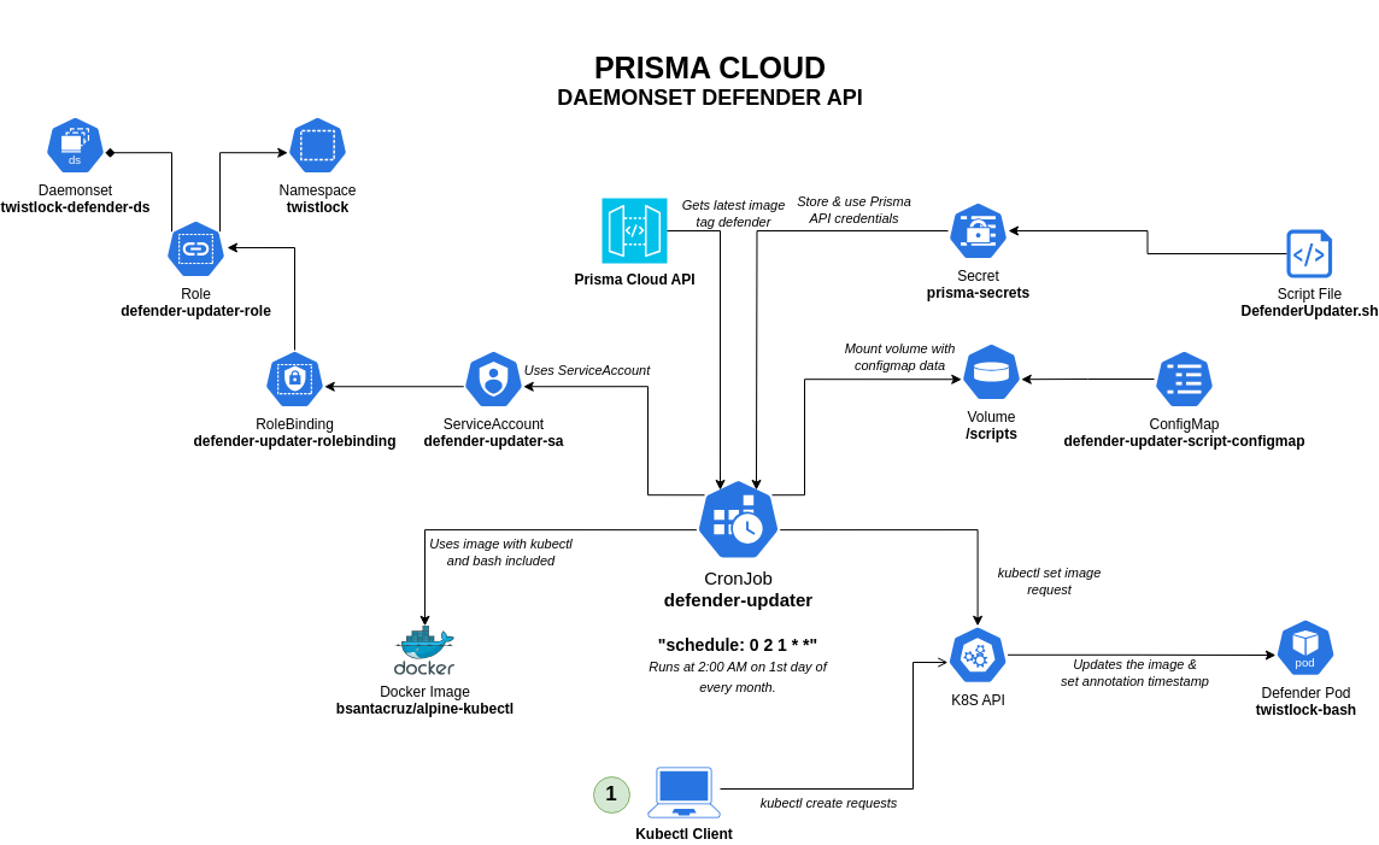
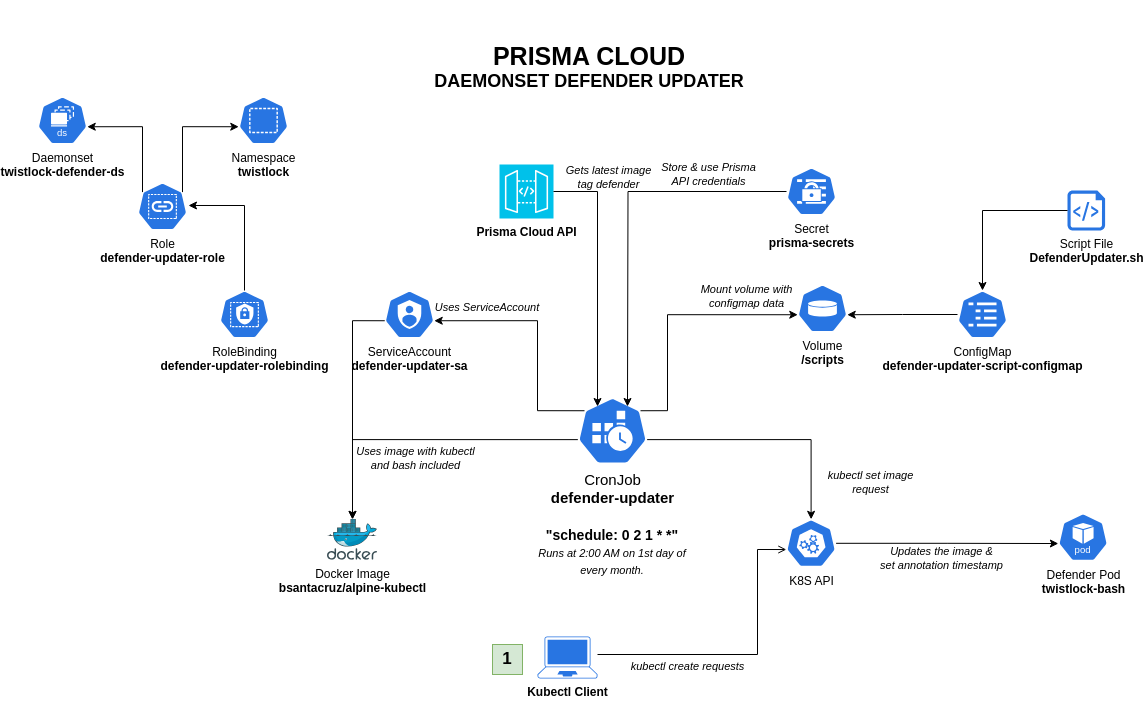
  <mxCell id="0" />
  <mxCell id="1" parent="0" />
  <mxCell id="2" value="Volume&lt;br&gt;&lt;b&gt;/scripts&lt;/b&gt;" style="aspect=fixed;sketch=0;html=1;dashed=0;whitespace=wrap;fillColor=#2875E2;strokeColor=#ffffff;points=[[0.005,0.63,0],[0.1,0.2,0],[0.9,0.2,0],[0.5,0,0],[0.995,0.63,0],[0.72,0.99,0],[0.5,1,0],[0.28,0.99,0]];shape=mxgraph.kubernetes.icon2;prIcon=vol;labelPosition=center;verticalLabelPosition=bottom;align=center;verticalAlign=top;" parent="1" vertex="1"><mxGeometry x="780" y="284" width="50" height="48" as="geometry" /></mxCell>
  <mxCell id="3" value="ServiceAccount&lt;br&gt;&lt;b&gt;defender-updater-sa&lt;/b&gt;" style="aspect=fixed;sketch=0;html=1;dashed=0;whitespace=wrap;fillColor=#2875E2;strokeColor=#ffffff;points=[[0.005,0.63,0],[0.1,0.2,0],[0.9,0.2,0],[0.5,0,0],[0.995,0.63,0],[0.72,0.99,0],[0.5,1,0],[0.28,0.99,0]];shape=mxgraph.kubernetes.icon2;prIcon=sa;labelPosition=center;verticalLabelPosition=bottom;align=center;verticalAlign=top;" parent="1" vertex="1"><mxGeometry x="367" y="290" width="50" height="48" as="geometry" /></mxCell>
  <mxCell id="4" value="Role&lt;br&gt;&lt;b&gt;defender-updater-role&lt;/b&gt;" style="aspect=fixed;sketch=0;html=1;dashed=0;whitespace=wrap;fillColor=#2875E2;strokeColor=#ffffff;points=[[0.005,0.63,0],[0.1,0.2,0],[0.9,0.2,0],[0.5,0,0],[0.995,0.63,0],[0.72,0.99,0],[0.5,1,0],[0.28,0.99,0]];shape=mxgraph.kubernetes.icon2;prIcon=rb;labelPosition=center;verticalLabelPosition=bottom;align=center;verticalAlign=top;" parent="1" vertex="1"><mxGeometry x="120" y="182" width="50" height="48" as="geometry" /></mxCell>
  <mxCell id="5" value="RoleBinding&lt;br&gt;&lt;b&gt;defender-updater-rolebinding&lt;/b&gt;" style="aspect=fixed;sketch=0;html=1;dashed=0;whitespace=wrap;fillColor=#2875E2;strokeColor=#ffffff;points=[[0.005,0.63,0],[0.1,0.2,0],[0.9,0.2,0],[0.5,0,0],[0.995,0.63,0],[0.72,0.99,0],[0.5,1,0],[0.28,0.99,0]];shape=mxgraph.kubernetes.icon2;prIcon=role;labelPosition=center;verticalLabelPosition=bottom;align=center;verticalAlign=top;" parent="1" vertex="1"><mxGeometry x="202" y="290" width="50" height="48" as="geometry" /></mxCell>
  <mxCell id="6" value="CronJob&lt;br style=&quot;font-size: 15px;&quot;&gt;&lt;b style=&quot;font-size: 15px;&quot;&gt;defender-updater&lt;/b&gt;" style="aspect=fixed;sketch=0;html=1;dashed=0;whitespace=wrap;fillColor=#2875E2;strokeColor=#ffffff;points=[[0.005,0.63,0],[0.1,0.2,0],[0.9,0.2,0],[0.5,0,0],[0.995,0.63,0],[0.72,0.99,0],[0.5,1,0],[0.28,0.99,0]];shape=mxgraph.kubernetes.icon2;prIcon=cronjob;labelPosition=center;verticalLabelPosition=bottom;align=center;verticalAlign=top;fontSize=15;" parent="1" vertex="1"><mxGeometry x="560" y="396.8" width="70" height="67.2" as="geometry" /></mxCell>
  <mxCell id="7" value="Script File&lt;br&gt;&lt;b&gt;DefenderUpdater.sh&lt;/b&gt;" style="sketch=0;aspect=fixed;pointerEvents=1;shadow=0;dashed=0;html=1;strokeColor=none;labelPosition=center;verticalLabelPosition=bottom;verticalAlign=top;align=center;fillColor=#2875e2;shape=mxgraph.azure.script_file" parent="1" vertex="1"><mxGeometry x="1050" y="190" width="37.6" height="40" as="geometry" /></mxCell>
  <mxCell id="8" value="ConfigMap&lt;br&gt;&lt;b&gt;defender-updater-script-configmap&lt;/b&gt;" style="aspect=fixed;sketch=0;html=1;dashed=0;whitespace=wrap;fillColor=#2875E2;strokeColor=#ffffff;points=[[0.005,0.63,0],[0.1,0.2,0],[0.9,0.2,0],[0.5,0,0],[0.995,0.63,0],[0.72,0.99,0],[0.5,1,0],[0.28,0.99,0]];shape=mxgraph.kubernetes.icon2;prIcon=cm;labelPosition=center;verticalLabelPosition=bottom;align=center;verticalAlign=top;" parent="1" vertex="1"><mxGeometry x="940" y="290" width="50" height="48" as="geometry" /></mxCell>
- <mxCell id="9" style="edgeStyle=orthogonalEdgeStyle;rounded=0;orthogonalLoop=1;jettySize=auto;html=1;" parent="1" source="7" target="39" edge="1"><mxGeometry relative="1" as="geometry" /></mxCell>
+ <mxCell id="9" style="edgeStyle=orthogonalEdgeStyle;rounded=0;orthogonalLoop=1;jettySize=auto;html=1;entryX=0.5;entryY=0;entryDx=0;entryDy=0;entryPerimeter=0;" parent="1" source="7" target="8" edge="1"><mxGeometry relative="1" as="geometry" /></mxCell>
  <mxCell id="10" style="edgeStyle=orthogonalEdgeStyle;rounded=0;orthogonalLoop=1;jettySize=auto;html=1;entryX=0.995;entryY=0.63;entryDx=0;entryDy=0;entryPerimeter=0;" parent="1" source="8" target="2" edge="1"><mxGeometry relative="1" as="geometry" /></mxCell>
  <mxCell id="11" style="edgeStyle=orthogonalEdgeStyle;rounded=0;orthogonalLoop=1;jettySize=auto;html=1;entryX=0.995;entryY=0.63;entryDx=0;entryDy=0;entryPerimeter=0;exitX=0.1;exitY=0.2;exitDx=0;exitDy=0;exitPerimeter=0;" parent="1" source="6" target="3" edge="1"><mxGeometry relative="1" as="geometry"><mxPoint x="560" y="406" as="sourcePoint" /><Array as="points"><mxPoint x="520" y="410" /><mxPoint x="520" y="320" /></Array></mxGeometry></mxCell>
  <mxCell id="12" value="Uses ServiceAccount&amp;nbsp;" style="edgeLabel;html=1;align=center;verticalAlign=middle;resizable=0;points=[];fontStyle=2" parent="11" vertex="1" connectable="0"><mxGeometry x="-0.076" y="-3" relative="1" as="geometry"><mxPoint x="-53" y="-40" as="offset" /></mxGeometry></mxCell>
  <mxCell id="13" style="edgeStyle=orthogonalEdgeStyle;rounded=0;orthogonalLoop=1;jettySize=auto;html=1;entryX=0.005;entryY=0.63;entryDx=0;entryDy=0;entryPerimeter=0;exitX=0.9;exitY=0.2;exitDx=0;exitDy=0;exitPerimeter=0;" parent="1" source="6" target="2" edge="1"><mxGeometry relative="1" as="geometry"><Array as="points"><mxPoint x="650" y="410" /><mxPoint x="650" y="314" /></Array></mxGeometry></mxCell>
  <mxCell id="14" value="Mount volume with&lt;br&gt;configmap data" style="edgeLabel;html=1;align=center;verticalAlign=middle;resizable=0;points=[];fontStyle=2" parent="13" vertex="1" connectable="0"><mxGeometry x="0.524" y="2" relative="1" as="geometry"><mxPoint x="8" y="-17" as="offset" /></mxGeometry></mxCell>
- <mxCell id="15" style="edgeStyle=orthogonalEdgeStyle;rounded=0;orthogonalLoop=1;jettySize=auto;html=1;exitX=0.005;exitY=0.63;exitDx=0;exitDy=0;exitPerimeter=0;entryX=0.995;entryY=0.63;entryDx=0;entryDy=0;entryPerimeter=0;" parent="1" source="3" target="5" edge="1"><mxGeometry relative="1" as="geometry" /></mxCell>
+ <mxCell id="15" style="edgeStyle=orthogonalEdgeStyle;rounded=0;orthogonalLoop=1;jettySize=auto;html=1;exitX=0.005;exitY=0.63;exitDx=0;exitDy=0;exitPerimeter=0;" parent="1" source="3" target="23" edge="1"><mxGeometry relative="1" as="geometry" /></mxCell>
  <mxCell id="16" style="edgeStyle=orthogonalEdgeStyle;rounded=0;orthogonalLoop=1;jettySize=auto;html=1;entryX=1.02;entryY=0.479;entryDx=0;entryDy=0;entryPerimeter=0;exitX=0.5;exitY=0;exitDx=0;exitDy=0;exitPerimeter=0;" parent="1" source="5" target="4" edge="1"><mxGeometry relative="1" as="geometry"><Array as="points"><mxPoint x="227" y="205" /></Array></mxGeometry></mxCell>
  <mxCell id="17" value="Defender Pod&lt;br&gt;&lt;b&gt;twistlock-bash&lt;/b&gt;" style="aspect=fixed;sketch=0;html=1;dashed=0;whitespace=wrap;fillColor=#2875E2;strokeColor=#ffffff;points=[[0.005,0.63,0],[0.1,0.2,0],[0.9,0.2,0],[0.5,0,0],[0.995,0.63,0],[0.72,0.99,0],[0.5,1,0],[0.28,0.99,0]];shape=mxgraph.kubernetes.icon2;kubernetesLabel=1;prIcon=pod;labelPosition=center;verticalLabelPosition=bottom;align=center;verticalAlign=top;" parent="1" vertex="1"><mxGeometry x="1040.6" y="512.8" width="50" height="48" as="geometry" /></mxCell>
  <mxCell id="18" value="K8S API" style="aspect=fixed;sketch=0;html=1;dashed=0;whitespace=wrap;fillColor=#2875E2;strokeColor=#ffffff;points=[[0.005,0.63,0],[0.1,0.2,0],[0.9,0.2,0],[0.5,0,0],[0.995,0.63,0],[0.72,0.99,0],[0.5,1,0],[0.28,0.99,0]];shape=mxgraph.kubernetes.icon2;prIcon=api;labelPosition=center;verticalLabelPosition=bottom;align=center;verticalAlign=top;" parent="1" vertex="1"><mxGeometry x="768.6" y="518.8" width="50" height="48" as="geometry" /></mxCell>
  <mxCell id="19" style="edgeStyle=orthogonalEdgeStyle;rounded=0;orthogonalLoop=1;jettySize=auto;html=1;entryX=0.5;entryY=0;entryDx=0;entryDy=0;entryPerimeter=0;exitX=0.995;exitY=0.63;exitDx=0;exitDy=0;exitPerimeter=0;" parent="1" source="6" target="18" edge="1"><mxGeometry relative="1" as="geometry"><Array as="points"><mxPoint x="794" y="439" /></Array></mxGeometry></mxCell>
  <mxCell id="20" value="kubectl set image&lt;br&gt;request" style="edgeLabel;html=1;align=center;verticalAlign=middle;resizable=0;points=[];fontStyle=2" parent="19" vertex="1" connectable="0"><mxGeometry x="0.371" y="2" relative="1" as="geometry"><mxPoint x="57" y="39" as="offset" /></mxGeometry></mxCell>
  <mxCell id="21" style="edgeStyle=orthogonalEdgeStyle;rounded=0;orthogonalLoop=1;jettySize=auto;html=1;entryX=0.005;entryY=0.63;entryDx=0;entryDy=0;entryPerimeter=0;" parent="1" source="18" target="17" edge="1"><mxGeometry relative="1" as="geometry" /></mxCell>
  <mxCell id="22" value="Updates the image &amp;amp;&lt;br&gt;set annotation timestamp" style="edgeLabel;html=1;align=center;verticalAlign=middle;resizable=0;points=[];fontStyle=2" parent="21" vertex="1" connectable="0"><mxGeometry x="-0.056" y="-2" relative="1" as="geometry"><mxPoint y="13" as="offset" /></mxGeometry></mxCell>
  <mxCell id="23" value="Docker Image&lt;br&gt;&lt;b&gt;bsantacruz/alpine-kubectl&lt;/b&gt;" style="image;sketch=0;aspect=fixed;html=1;points=[];align=center;fontSize=12;image=img/lib/mscae/Docker.svg;" parent="1" vertex="1"><mxGeometry x="310" y="518.8" width="50" height="41" as="geometry" /></mxCell>
  <mxCell id="24" style="edgeStyle=orthogonalEdgeStyle;rounded=0;orthogonalLoop=1;jettySize=auto;html=1;entryX=0.005;entryY=0.63;entryDx=0;entryDy=0;entryPerimeter=0;startArrow=classic;startFill=1;endArrow=none;endFill=0;" parent="1" source="23" target="6" edge="1"><mxGeometry relative="1" as="geometry"><Array as="points"><mxPoint x="335" y="439" /></Array></mxGeometry></mxCell>
  <mxCell id="25" value="Uses image with kubectl&lt;br&gt;and bash included" style="edgeLabel;html=1;align=center;verticalAlign=middle;resizable=0;points=[];fontStyle=2" parent="24" vertex="1" connectable="0"><mxGeometry x="-0.202" y="2" relative="1" as="geometry"><mxPoint x="20" y="20" as="offset" /></mxGeometry></mxCell>
  <mxCell id="26" value="Namespace&lt;br&gt;&lt;b&gt;twistlock&lt;/b&gt;" style="aspect=fixed;sketch=0;html=1;dashed=0;whitespace=wrap;fillColor=#2875E2;strokeColor=#ffffff;points=[[0.005,0.63,0],[0.1,0.2,0],[0.9,0.2,0],[0.5,0,0],[0.995,0.63,0],[0.72,0.99,0],[0.5,1,0],[0.28,0.99,0]];shape=mxgraph.kubernetes.icon2;prIcon=ns;labelPosition=center;verticalLabelPosition=bottom;align=center;verticalAlign=top;" parent="1" vertex="1"><mxGeometry x="221" y="96" width="50" height="48" as="geometry" /></mxCell>
  <mxCell id="27" value="Daemonset&lt;br&gt;&lt;b&gt;twistlock-defender-ds&lt;/b&gt;" style="aspect=fixed;sketch=0;html=1;dashed=0;whitespace=wrap;fillColor=#2875E2;strokeColor=#ffffff;points=[[0.005,0.63,0],[0.1,0.2,0],[0.9,0.2,0],[0.5,0,0],[0.995,0.63,0],[0.72,0.99,0],[0.5,1,0],[0.28,0.99,0]];shape=mxgraph.kubernetes.icon2;kubernetesLabel=1;prIcon=ds;labelPosition=center;verticalLabelPosition=bottom;align=center;verticalAlign=top;" parent="1" vertex="1"><mxGeometry x="20" y="96" width="50" height="48" as="geometry" /></mxCell>
- <mxCell id="28" style="edgeStyle=orthogonalEdgeStyle;rounded=0;orthogonalLoop=1;jettySize=auto;html=1;exitX=0.1;exitY=0.2;exitDx=0;exitDy=0;exitPerimeter=0;entryX=0.995;entryY=0.63;entryDx=0;entryDy=0;entryPerimeter=0;endArrow=diamond;" parent="1" source="4" target="27" edge="1"><mxGeometry relative="1" as="geometry"><Array as="points"><mxPoint x="125" y="126" /></Array></mxGeometry></mxCell>
+ <mxCell id="28" style="edgeStyle=orthogonalEdgeStyle;rounded=0;orthogonalLoop=1;jettySize=auto;html=1;exitX=0.1;exitY=0.2;exitDx=0;exitDy=0;exitPerimeter=0;entryX=0.995;entryY=0.63;entryDx=0;entryDy=0;entryPerimeter=0;" parent="1" source="4" target="27" edge="1"><mxGeometry relative="1" as="geometry"><Array as="points"><mxPoint x="125" y="126" /></Array></mxGeometry></mxCell>
  <mxCell id="29" style="edgeStyle=orthogonalEdgeStyle;rounded=0;orthogonalLoop=1;jettySize=auto;html=1;exitX=0.9;exitY=0.2;exitDx=0;exitDy=0;exitPerimeter=0;entryX=0.005;entryY=0.63;entryDx=0;entryDy=0;entryPerimeter=0;" parent="1" source="4" target="26" edge="1"><mxGeometry relative="1" as="geometry"><Array as="points"><mxPoint x="165" y="126" /></Array></mxGeometry></mxCell>
  <mxCell id="30" value="&lt;font style=&quot;font-size: 14px;&quot;&gt;&lt;b style=&quot;&quot;&gt;&quot;schedule: 0 2 1 * *&quot;&lt;/b&gt;&lt;br&gt;&lt;i style=&quot;&quot;&gt;&lt;font style=&quot;font-size: 11px;&quot;&gt;Runs at 2:00 AM on 1st day of every month.&lt;/font&gt;&lt;/i&gt;&lt;br&gt;&lt;/font&gt;" style="text;html=1;align=center;verticalAlign=middle;whiteSpace=wrap;rounded=0;" parent="1" vertex="1"><mxGeometry x="510" y="536.8" width="170" height="30" as="geometry" /></mxCell>
  <mxCell id="31" value="Kubectl Client" style="points=[[0.13,0.02,0],[0.5,0,0],[0.87,0.02,0],[0.885,0.4,0],[0.985,0.985,0],[0.5,1,0],[0.015,0.985,0],[0.115,0.4,0]];verticalLabelPosition=bottom;sketch=0;html=1;verticalAlign=top;aspect=fixed;align=center;pointerEvents=1;shape=mxgraph.cisco19.laptop;fillColor=#2875e2;strokeColor=none;fontStyle=1" parent="1" vertex="1"><mxGeometry x="520" y="636" width="60" height="42" as="geometry" /></mxCell>
  <mxCell id="32" style="edgeStyle=orthogonalEdgeStyle;rounded=0;orthogonalLoop=1;jettySize=auto;html=1;entryX=0.005;entryY=0.63;entryDx=0;entryDy=0;entryPerimeter=0;endArrow=open;" parent="1" source="31" target="18" edge="1"><mxGeometry relative="1" as="geometry"><Array as="points"><mxPoint x="740" y="654" /><mxPoint x="740" y="549" /></Array></mxGeometry></mxCell>
  <mxCell id="33" value="kubectl create requests" style="edgeLabel;html=1;align=center;verticalAlign=middle;resizable=0;points=[];fontStyle=2" parent="32" vertex="1" connectable="0"><mxGeometry x="-0.386" relative="1" as="geometry"><mxPoint x="-1" y="11" as="offset" /></mxGeometry></mxCell>
- <mxCell id="34" value="&lt;b&gt;&lt;font style=&quot;font-size: 17px;&quot;&gt;1&lt;/font&gt;&lt;/b&gt;" style="ellipse;whiteSpace=wrap;html=1;aspect=fixed;fillColor=#d5e8d4;strokeColor=#82b366;" parent="1" vertex="1"><mxGeometry x="475" y="644" width="30" height="30" as="geometry" /></mxCell>
+ <mxCell id="34" value="&lt;b&gt;&lt;font style=&quot;font-size: 17px;&quot;&gt;1&lt;/font&gt;&lt;/b&gt;" style="whiteSpace=wrap;html=1;aspect=fixed;fillColor=#d5e8d4;strokeColor=#82b366;rounded=0;" parent="1" vertex="1"><mxGeometry x="475" y="644" width="30" height="30" as="geometry" /></mxCell>
  <mxCell id="35" value="" style="group" parent="1" vertex="1" connectable="0"><mxGeometry x="337" y="20" width="500" height="90" as="geometry" /></mxCell>
- <mxCell id="36" value="&lt;b style=&quot;&quot;&gt;&lt;font style=&quot;&quot;&gt;&lt;span style=&quot;font-size: 25px;&quot;&gt;PRISMA CLOUD &lt;/span&gt;&lt;br&gt;&lt;font style=&quot;font-size: 18px;&quot;&gt;DAEMONSET DEFENDER API&lt;/font&gt;&lt;/font&gt;&lt;/b&gt;" style="text;html=1;align=center;verticalAlign=middle;whiteSpace=wrap;rounded=0;" parent="35" vertex="1"><mxGeometry y="31" width="470" height="30" as="geometry" /></mxCell>
+ <mxCell id="36" value="&lt;b style=&quot;&quot;&gt;&lt;font style=&quot;&quot;&gt;&lt;span style=&quot;font-size: 25px;&quot;&gt;PRISMA CLOUD &lt;/span&gt;&lt;br&gt;&lt;font style=&quot;font-size: 18px;&quot;&gt;DAEMONSET DEFENDER UPDATER&lt;/font&gt;&lt;/font&gt;&lt;/b&gt;" style="text;html=1;align=center;verticalAlign=middle;whiteSpace=wrap;rounded=0;" parent="35" vertex="1"><mxGeometry y="31" width="470" height="30" as="geometry" /></mxCell>
  <mxCell id="37" value="" style="shape=image;imageAspect=0;aspect=fixed;verticalLabelPosition=bottom;verticalAlign=top;image=https://yt3.googleusercontent.com/eeyiEFm3APkpnm8XPXDXi5joVCx4dsYk5OA5FyTz3eZ5SvqQH5GFR9AaOoXaSqOHydi_sYj-0BE=s900-c-k-c0x00ffffff-no-rj;" parent="35" vertex="1"><mxGeometry x="410" width="90" height="90" as="geometry" /></mxCell>
  <mxCell id="38" value="Prisma Cloud API" style="sketch=0;points=[[0,0,0],[0.25,0,0],[0.5,0,0],[0.75,0,0],[1,0,0],[0,1,0],[0.25,1,0],[0.5,1,0],[0.75,1,0],[1,1,0],[0,0.25,0],[0,0.5,0],[0,0.75,0],[1,0.25,0],[1,0.5,0],[1,0.75,0]];outlineConnect=0;fontColor=#000000;fillColor=#00c1ea;strokeColor=#ffffff;dashed=0;verticalLabelPosition=bottom;verticalAlign=top;align=center;html=1;fontSize=12;fontStyle=1;aspect=fixed;shape=mxgraph.aws4.resourceIcon;resIcon=mxgraph.aws4.api_gateway;" parent="1" vertex="1"><mxGeometry x="482" y="164" width="54" height="54" as="geometry" /></mxCell>
  <mxCell id="39" value="Secret&lt;br&gt;&lt;b&gt;prisma-secrets&lt;/b&gt;" style="aspect=fixed;sketch=0;html=1;dashed=0;whitespace=wrap;fillColor=#2875E2;strokeColor=#ffffff;points=[[0.005,0.63,0],[0.1,0.2,0],[0.9,0.2,0],[0.5,0,0],[0.995,0.63,0],[0.72,0.99,0],[0.5,1,0],[0.28,0.99,0]];shape=mxgraph.kubernetes.icon2;prIcon=secret;labelPosition=center;verticalLabelPosition=bottom;align=center;verticalAlign=top;" parent="1" vertex="1"><mxGeometry x="769" y="167" width="50" height="48" as="geometry" /></mxCell>
  <mxCell id="40" style="edgeStyle=orthogonalEdgeStyle;rounded=0;orthogonalLoop=1;jettySize=auto;html=1;entryX=0.286;entryY=0.137;entryDx=0;entryDy=0;entryPerimeter=0;" parent="1" source="38" target="6" edge="1"><mxGeometry relative="1" as="geometry" /></mxCell>
  <mxCell id="41" value="Gets latest image&lt;br&gt;tag defender" style="edgeLabel;html=1;align=center;verticalAlign=middle;resizable=0;points=[];fontStyle=2" parent="40" vertex="1" connectable="0"><mxGeometry x="-0.648" y="4" relative="1" as="geometry"><mxPoint x="6" y="-16" as="offset" /></mxGeometry></mxCell>
  <mxCell id="42" style="edgeStyle=orthogonalEdgeStyle;rounded=0;orthogonalLoop=1;jettySize=auto;html=1;" parent="1" source="39" edge="1"><mxGeometry relative="1" as="geometry"><mxPoint x="610" y="406" as="targetPoint" /></mxGeometry></mxCell>
  <mxCell id="43" value="Store &amp;amp; use Prisma&lt;br&gt;API credentials" style="edgeLabel;html=1;align=center;verticalAlign=middle;resizable=0;points=[];fontStyle=2" parent="42" vertex="1" connectable="0"><mxGeometry x="-0.668" y="-3" relative="1" as="geometry"><mxPoint x="-17" y="-15" as="offset" /></mxGeometry></mxCell>
